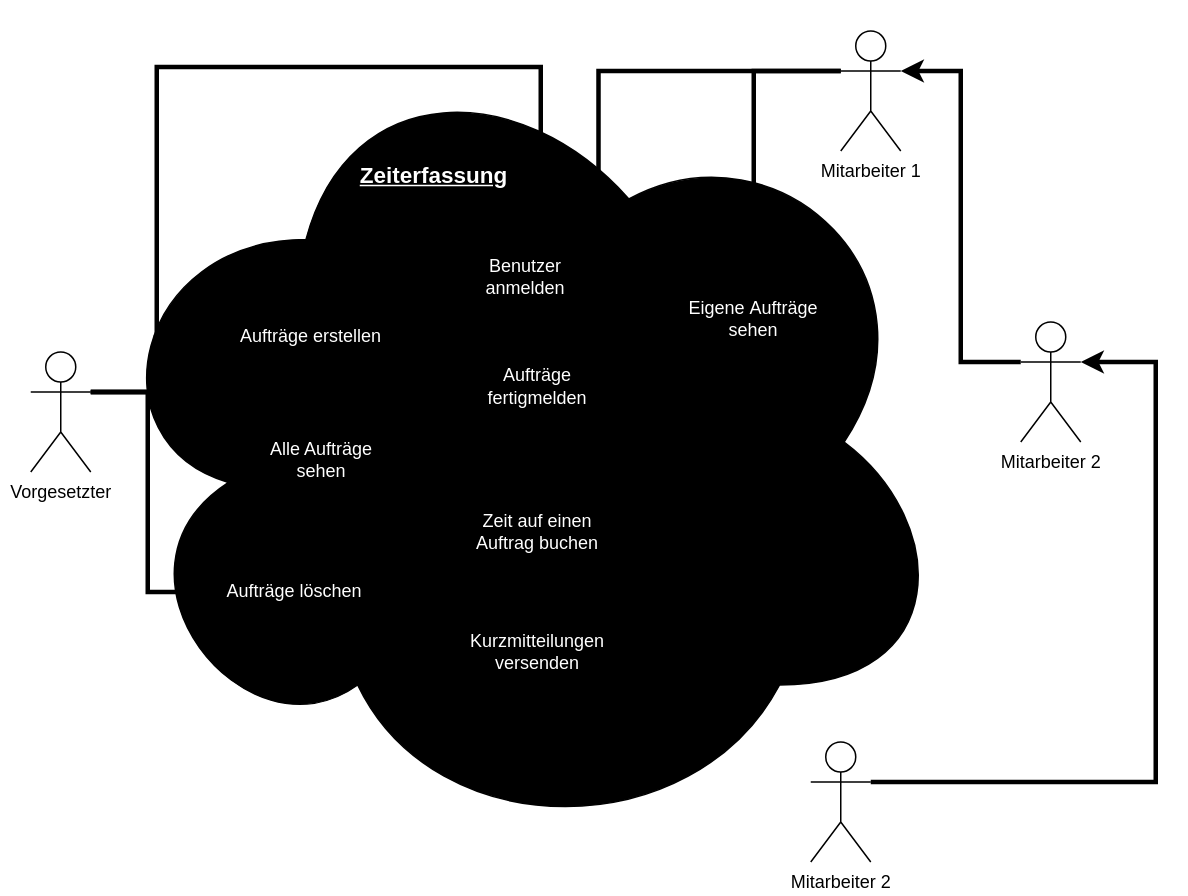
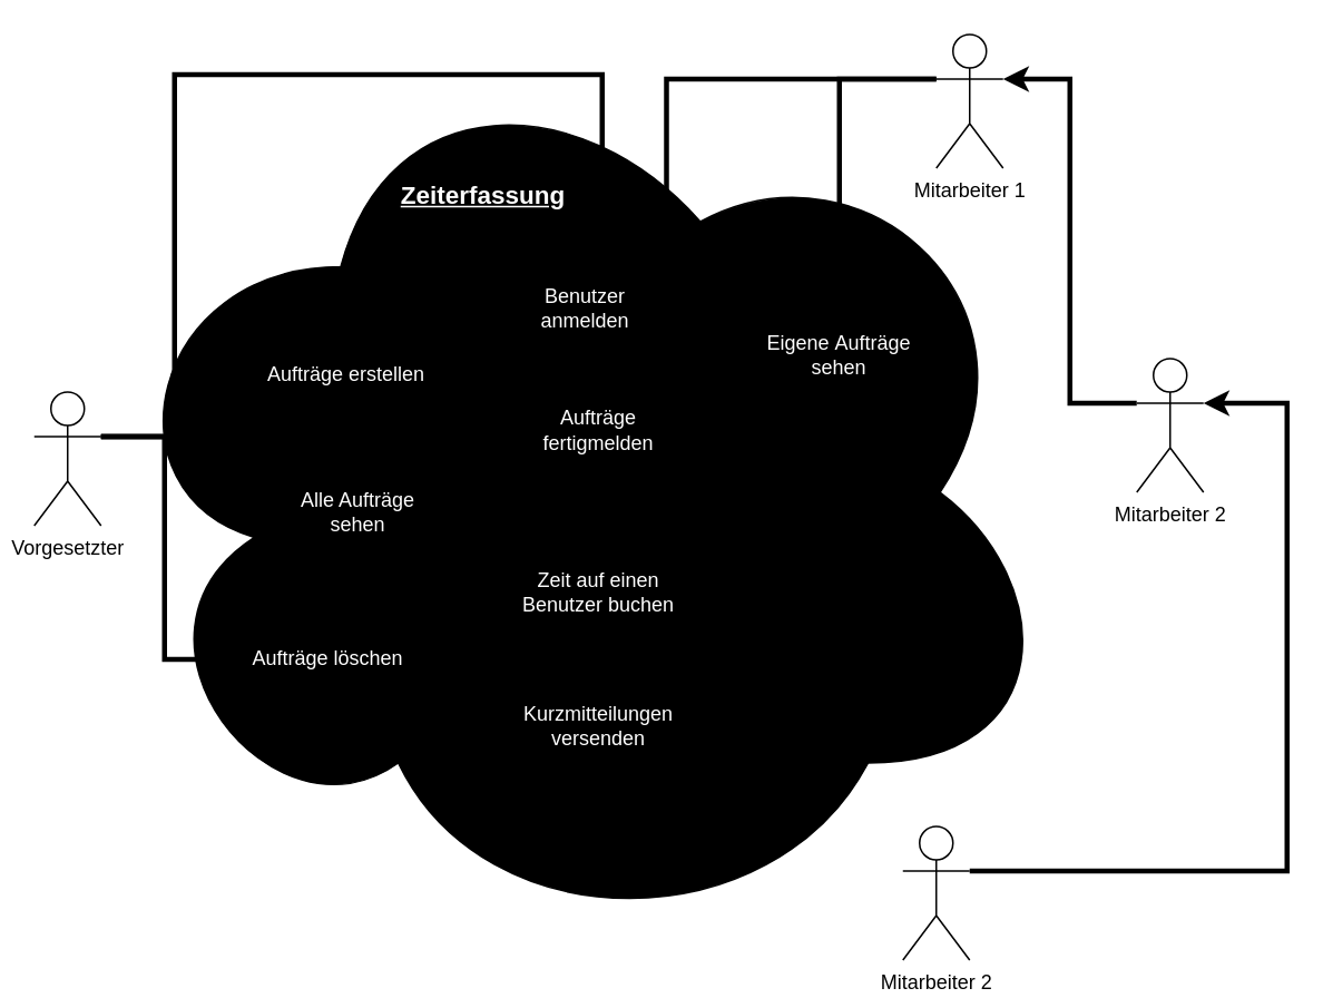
  <mxCell id="0" />
  <mxCell id="1" parent="0" />
  <mxCell id="2" value="" style="ellipse;shape=cloud;whiteSpace=wrap;html=1;fillColor=light-dark(#000000,#C1C1C1);" vertex="1" parent="1"><mxGeometry x="60" y="24" width="574" height="540" as="geometry" /></mxCell>
  <mxCell id="3" style="edgeStyle=orthogonalEdgeStyle;rounded=0;orthogonalLoop=1;jettySize=auto;html=1;exitX=1;exitY=0.333;exitDx=0;exitDy=0;exitPerimeter=0;entryX=0;entryY=0.5;entryDx=0;entryDy=0;strokeColor=light-dark(#000000,#66FF66);strokeWidth=3;" edge="1" parent="1" source="6" target="12"><mxGeometry relative="1" as="geometry" /></mxCell>
  <mxCell id="4" style="edgeStyle=orthogonalEdgeStyle;rounded=0;orthogonalLoop=1;jettySize=auto;html=1;exitX=1;exitY=0.333;exitDx=0;exitDy=0;exitPerimeter=0;entryX=0;entryY=0.5;entryDx=0;entryDy=0;strokeColor=light-dark(#000000,#66FF66);strokeWidth=3;" edge="1" parent="1" source="6" target="14"><mxGeometry relative="1" as="geometry" /></mxCell>
  <mxCell id="5" style="edgeStyle=orthogonalEdgeStyle;rounded=0;orthogonalLoop=1;jettySize=auto;html=1;exitX=1;exitY=0.333;exitDx=0;exitDy=0;exitPerimeter=0;entryX=0.5;entryY=0;entryDx=0;entryDy=0;strokeWidth=3;strokeColor=light-dark(#000000,#66FF66);" edge="1" parent="1" source="6" target="23"><mxGeometry relative="1" as="geometry"><Array as="points"><mxPoint x="104" y="261" /><mxPoint x="104" y="44" /><mxPoint x="360" y="44" /></Array></mxGeometry></mxCell>
  <mxCell id="6" value="Vorgesetzter" style="shape=umlActor;verticalLabelPosition=bottom;verticalAlign=top;html=1;outlineConnect=0;" vertex="1" parent="1"><mxGeometry x="20" y="234" width="40" height="80" as="geometry" /></mxCell>
  <mxCell id="7" value="Zeiterfassung" style="text;html=1;align=center;verticalAlign=middle;whiteSpace=wrap;rounded=0;fontColor=#FFFFFF;fontStyle=5;fontSize=15;" vertex="1" parent="1"><mxGeometry x="249" y="96" width="80" height="40" as="geometry" /></mxCell>
  <mxCell id="8" style="edgeStyle=orthogonalEdgeStyle;rounded=0;orthogonalLoop=1;jettySize=auto;html=1;exitX=0;exitY=0.333;exitDx=0;exitDy=0;exitPerimeter=0;strokeColor=light-dark(#000000,#66FF66);strokeWidth=3;" edge="1" parent="1" source="10" target="18"><mxGeometry relative="1" as="geometry" /></mxCell>
  <mxCell id="9" style="edgeStyle=orthogonalEdgeStyle;rounded=0;orthogonalLoop=1;jettySize=auto;html=1;exitX=0;exitY=0.333;exitDx=0;exitDy=0;exitPerimeter=0;strokeColor=light-dark(#000000,#66FF66);strokeWidth=3;entryX=0.75;entryY=0;entryDx=0;entryDy=0;" edge="1" parent="1" source="10" target="23"><mxGeometry relative="1" as="geometry" /></mxCell>
  <mxCell id="10" value="Mitarbeiter 1" style="shape=umlActor;verticalLabelPosition=bottom;verticalAlign=top;html=1;outlineConnect=0;" vertex="1" parent="1"><mxGeometry x="560" y="20" width="40" height="80" as="geometry" /></mxCell>
  <mxCell id="11" value="Alle Aufträge&lt;div&gt;sehen&lt;/div&gt;" style="rounded=0;whiteSpace=wrap;html=1;fillColor=#000000;fontColor=#FFFFFF;" vertex="1" parent="1"><mxGeometry x="154" y="276" width="120" height="60" as="geometry" /></mxCell>
  <mxCell id="12" value="Aufträge erstellen" style="rounded=0;whiteSpace=wrap;html=1;fillColor=#000000;fontColor=#FFFFFF;" vertex="1" parent="1"><mxGeometry x="147" y="194" width="120" height="60" as="geometry" /></mxCell>
- <mxCell id="13" value="Zeit auf einen&lt;div&gt;Auftrag buchen&lt;/div&gt;" style="rounded=0;whiteSpace=wrap;html=1;fillColor=#000000;fontColor=#FFFFFF;" vertex="1" parent="1"><mxGeometry x="298" y="324" width="120" height="60" as="geometry" /></mxCell>
+ <mxCell id="13" value="Zeit auf einen&lt;div&gt;Benutzer buchen&lt;/div&gt;" style="rounded=0;whiteSpace=wrap;html=1;fillColor=#000000;fontColor=#FFFFFF;" vertex="1" parent="1"><mxGeometry x="298" y="324" width="120" height="60" as="geometry" /></mxCell>
  <mxCell id="14" value="Aufträge löschen" style="rounded=0;whiteSpace=wrap;html=1;fillColor=#000000;fontColor=#FFFFFF;" vertex="1" parent="1"><mxGeometry x="136" y="364" width="120" height="60" as="geometry" /></mxCell>
  <mxCell id="15" value="Kurzmitteilungen versenden" style="rounded=0;whiteSpace=wrap;html=1;fillColor=#000000;fontColor=#FFFFFF;" vertex="1" parent="1"><mxGeometry x="298" y="404" width="120" height="60" as="geometry" /></mxCell>
  <mxCell id="16" value="Aufträge&lt;div&gt;fertigmelden&lt;/div&gt;" style="rounded=0;whiteSpace=wrap;html=1;fillColor=#000000;fontColor=#FFFFFF;" vertex="1" parent="1"><mxGeometry x="298" y="234" width="120" height="45" as="geometry" /></mxCell>
  <mxCell id="17" value="Benutzer&lt;div&gt;anmelden&lt;/div&gt;" style="rounded=0;whiteSpace=wrap;html=1;fillColor=#000000;fontColor=#FFFFFF;" vertex="1" parent="1"><mxGeometry x="290" y="154" width="120" height="60" as="geometry" /></mxCell>
  <mxCell id="18" value="Eigene&lt;span style=&quot;background-color: transparent; color: light-dark(rgb(255, 255, 255), rgb(18, 18, 18));&quot;&gt;&amp;nbsp;Aufträge&lt;/span&gt;&lt;div&gt;&lt;div&gt;sehen&lt;/div&gt;&lt;/div&gt;" style="rounded=0;whiteSpace=wrap;html=1;fillColor=#000000;fontColor=#FFFFFF;" vertex="1" parent="1"><mxGeometry x="442" y="182" width="120" height="60" as="geometry" /></mxCell>
  <mxCell id="19" value="Mitarbeiter 2" style="shape=umlActor;verticalLabelPosition=bottom;verticalAlign=top;html=1;outlineConnect=0;" vertex="1" parent="1"><mxGeometry x="680" y="214" width="40" height="80" as="geometry" /></mxCell>
  <mxCell id="20" value="Mitarbeiter 2" style="shape=umlActor;verticalLabelPosition=bottom;verticalAlign=top;html=1;outlineConnect=0;" vertex="1" parent="1"><mxGeometry x="540" y="494" width="40" height="80" as="geometry" /></mxCell>
  <mxCell id="21" style="edgeStyle=orthogonalEdgeStyle;rounded=0;orthogonalLoop=1;jettySize=auto;html=1;exitX=1;exitY=0.333;exitDx=0;exitDy=0;exitPerimeter=0;entryX=1;entryY=0.333;entryDx=0;entryDy=0;entryPerimeter=0;strokeColor=light-dark(#000000,#66FF66);strokeWidth=3;" edge="1" parent="1" source="20" target="19"><mxGeometry relative="1" as="geometry"><Array as="points"><mxPoint x="770" y="521" /><mxPoint x="770" y="241" /></Array></mxGeometry></mxCell>
  <mxCell id="22" style="edgeStyle=orthogonalEdgeStyle;rounded=0;orthogonalLoop=1;jettySize=auto;html=1;exitX=0;exitY=0.333;exitDx=0;exitDy=0;exitPerimeter=0;entryX=1;entryY=0.333;entryDx=0;entryDy=0;entryPerimeter=0;strokeColor=light-dark(#000000,#66FF66);strokeWidth=3;" edge="1" parent="1" source="19" target="10"><mxGeometry relative="1" as="geometry" /></mxCell>
  <mxCell id="23" value="" style="rounded=0;whiteSpace=wrap;html=1;fillColor=none;strokeWidth=2;strokeColor=light-dark(#000000,#000000);" vertex="1" parent="1"><mxGeometry x="283" y="144" width="154" height="360" as="geometry" /></mxCell>
